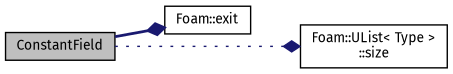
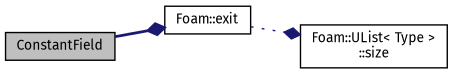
  digraph {
    fontname="Fira Sans"
    rankdir=LR
    node [color=black fontname="Fira Sans" fontsize=10 shape=record]
    edge [arrowhead=diamond color=midnightblue fontname="Fira Sans" fontsize=10 labelfontname=Helvetica labelfontsize=10]
    n1 [fillcolor=grey75 fontcolor=black height=0.2 label=ConstantField style=filled width=0.4]
    n2 [height=0.2 label="Foam::exit" width=0.4]
    n3 [height=0.2 label="Foam::UList\< Type \>\l::size" width=0.4]
    n1 -> n2 [style=bold]
-   n1 -> n3 [style=dotted]
+   n2 -> n3 [style=dotted]
  }
